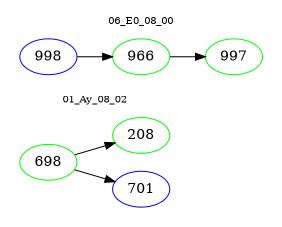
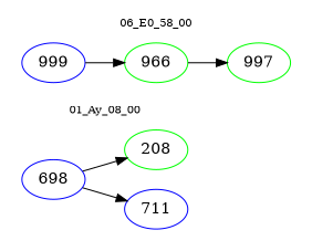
  digraph {
    rankdir=LR
    node [color=green]
    edge [color=black]
-   n1 [color=blue label=701]
-   n2 [label=698]
+   n1 [color=blue label=711]
+   n2 [color=blue label=698]
    n3 [label=208]
-   n4 [color=blue label=998]
+   n4 [color=blue label=999]
    n5 [label=966]
    n6 [label=997]
    subgraph cluster_1 {
      color=white
      fontsize=10
-     label="01_Ay_08_02"
+     label="01_Ay_08_00"
      n1
      n2
      n3
    }
    subgraph cluster_2 {
      color=white
      fontsize=10
-     label="06_E0_08_00"
+     label="06_E0_58_00"
      n4
      n5
      n6
    }
    n2 -> n1
    n2 -> n3
    n4 -> n5
    n5 -> n6
  }
